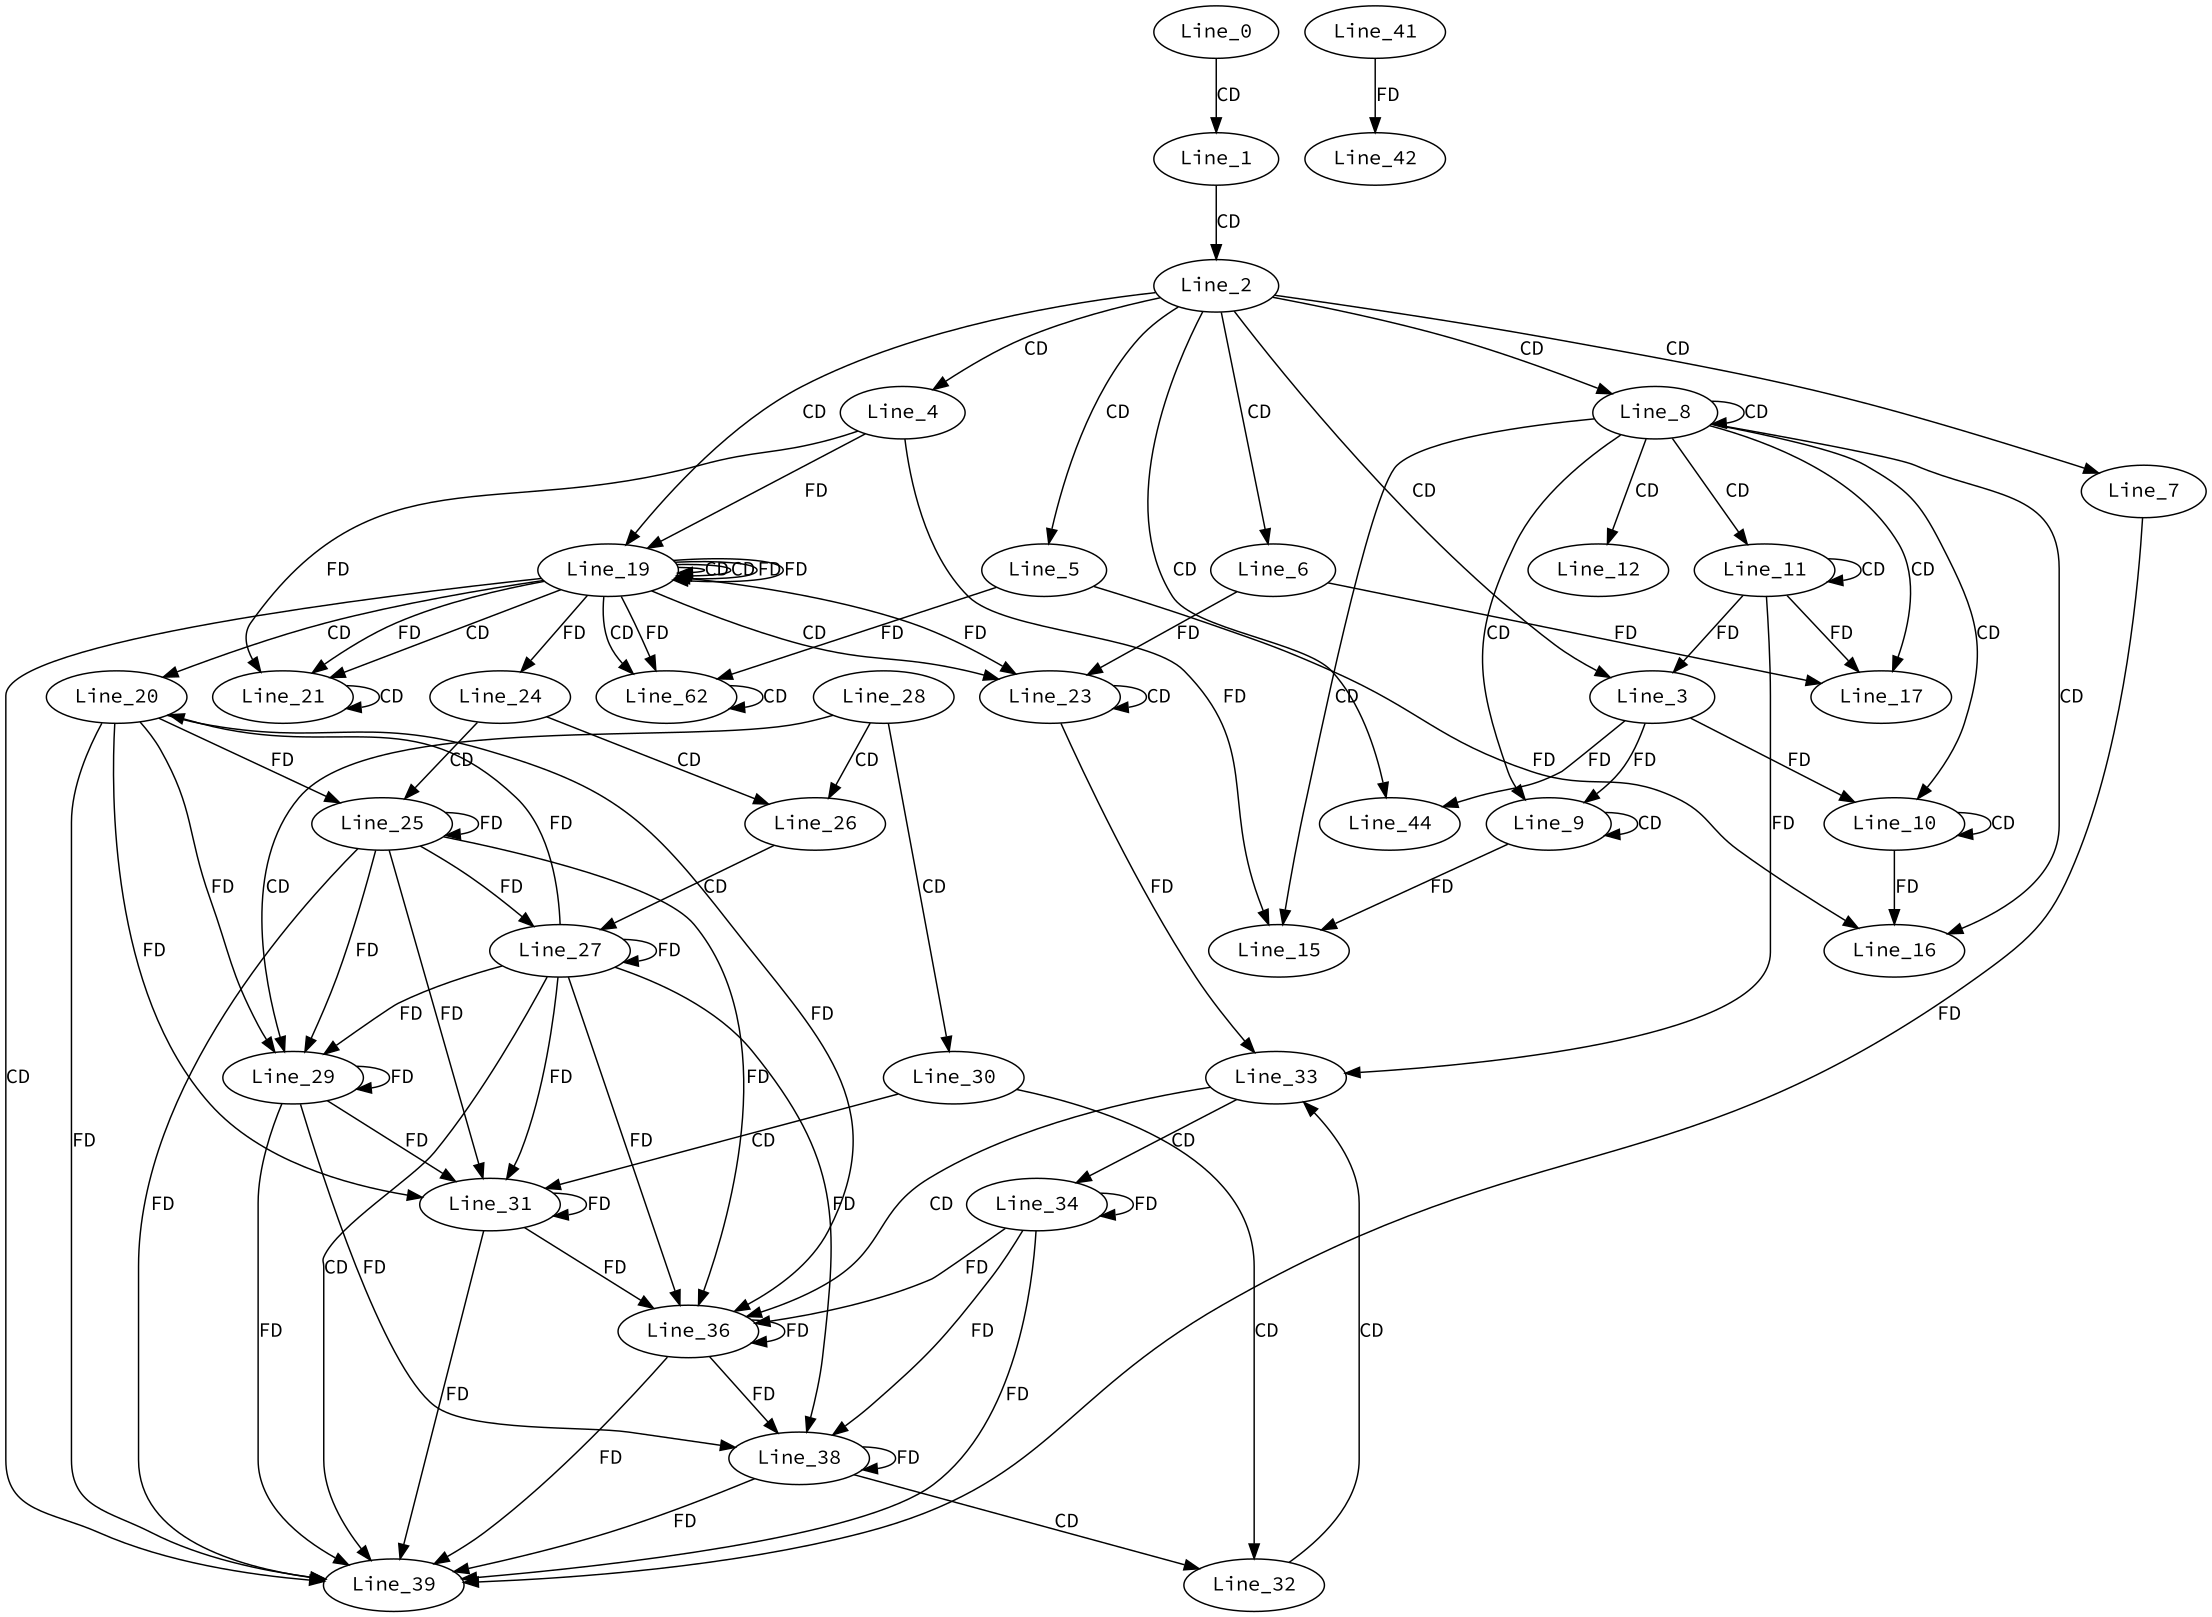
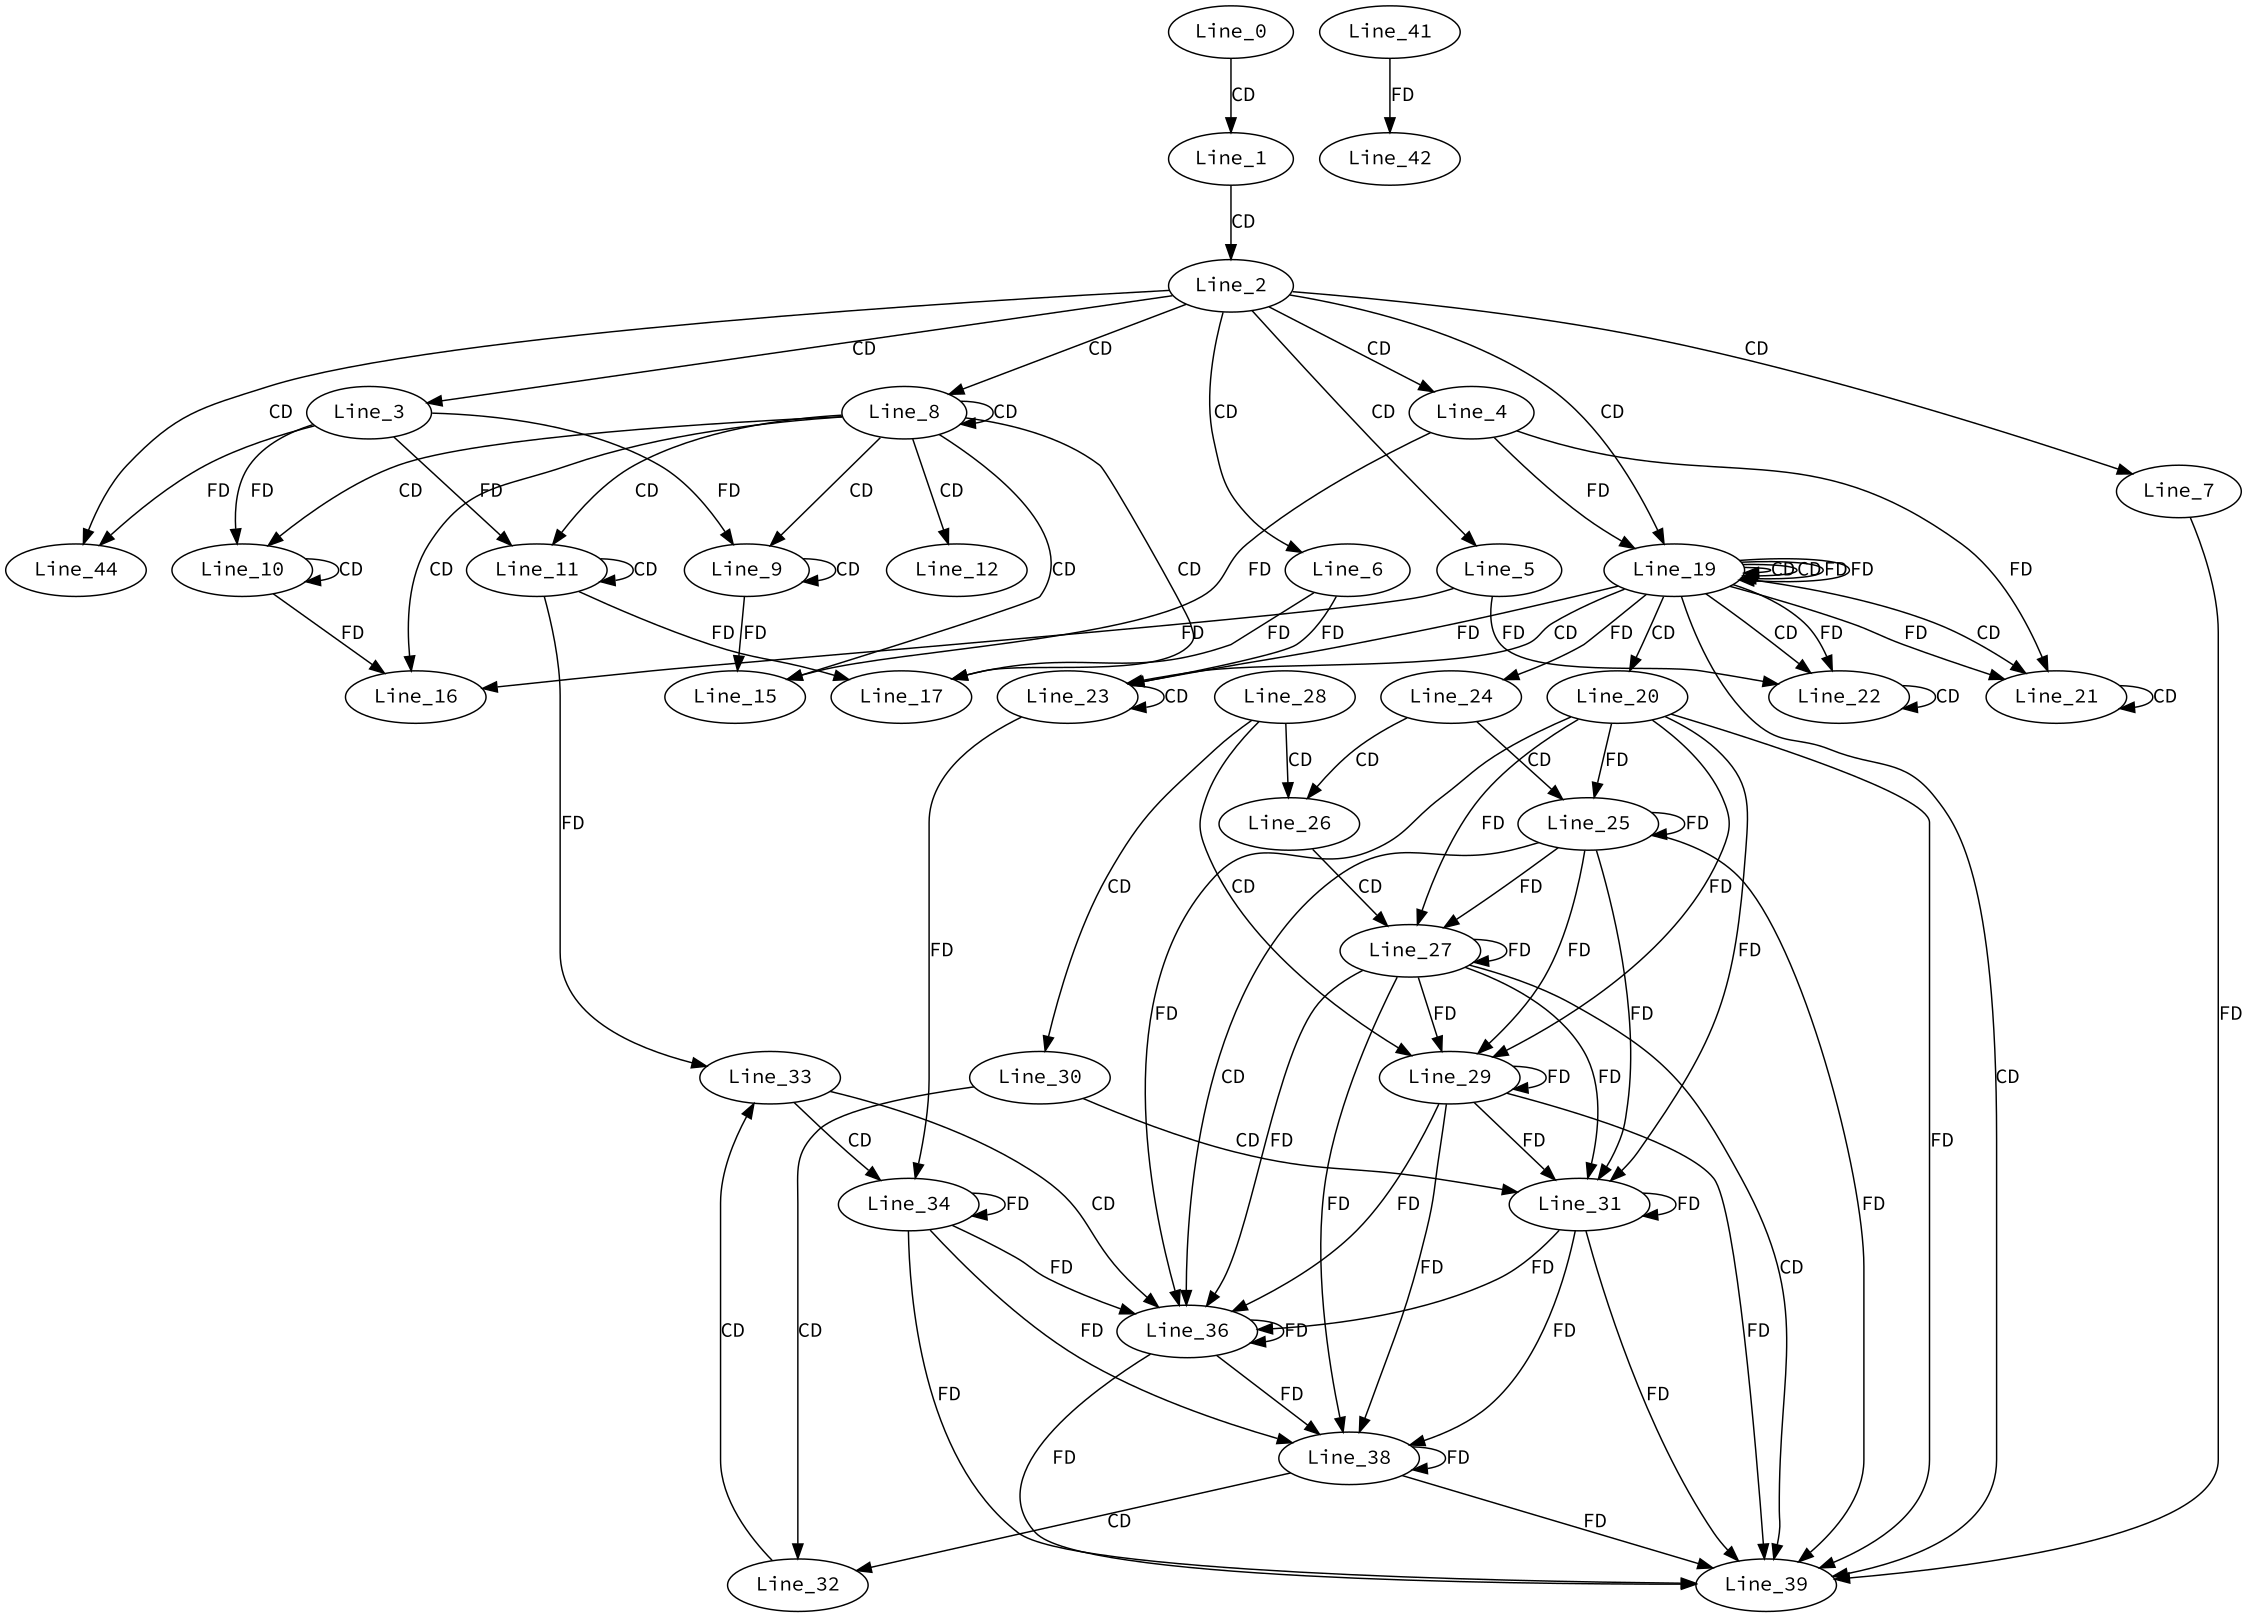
  digraph {
    fontname="Source Code Pro"
    node [fontname="Source Code Pro"]
    edge [fontname="Source Code Pro"]
    Line_0
    Line_1
    Line_2
    Line_3
    Line_4
    Line_5
    Line_6
    Line_7
    Line_8
    Line_19
    Line_44
    Line_9
    Line_10
    Line_11
    Line_15
    Line_21
    Line_16
-   Line_22 [label=Line_62]
+   Line_22
    Line_17
    Line_23
    Line_39
    Line_12
    Line_20
    Line_24
    Line_33
    Line_36
    Line_34
    Line_25
    Line_27
    Line_29
    Line_31
    Line_26
    Line_38
    Line_28
    Line_30
    Line_32
    Line_41
    Line_42
    Line_0 -> Line_1 [label=CD]
    Line_1 -> Line_2 [label=CD]
    Line_2 -> Line_3 [label=CD]
    Line_2 -> Line_4 [label=CD]
    Line_2 -> Line_5 [label=CD]
    Line_2 -> Line_6 [label=CD]
    Line_2 -> Line_7 [label=CD]
    Line_2 -> Line_8 [label=CD]
    Line_2 -> Line_19 [label=CD]
    Line_2 -> Line_44 [label=CD]
    Line_3 -> Line_44 [label=FD]
    Line_3 -> Line_9 [label=FD]
    Line_3 -> Line_10 [label=FD]
-   Line_11 -> Line_3 [label=FD]
+   Line_3 -> Line_11 [label=FD]
    Line_4 -> Line_19 [label=FD]
    Line_4 -> Line_15 [label=FD]
    Line_4 -> Line_21 [label=FD]
    Line_5 -> Line_16 [label=FD]
    Line_5 -> Line_22 [label=FD]
    Line_6 -> Line_17 [label=FD]
    Line_6 -> Line_23 [label=FD]
    Line_7 -> Line_39 [label=FD]
    Line_8 -> Line_8 [label=CD]
    Line_8 -> Line_9 [label=CD]
    Line_8 -> Line_10 [label=CD]
    Line_8 -> Line_11 [label=CD]
    Line_8 -> Line_15 [label=CD]
    Line_8 -> Line_16 [label=CD]
    Line_8 -> Line_17 [label=CD]
    Line_8 -> Line_12 [label=CD]
    Line_19 -> Line_19 [label=CD]
    Line_19 -> Line_19 [label=CD]
    Line_19 -> Line_19 [label=FD]
    Line_19 -> Line_19 [label=FD]
    Line_19 -> Line_21 [label=CD]
    Line_19 -> Line_21 [label=FD]
    Line_19 -> Line_22 [label=CD]
    Line_19 -> Line_22 [label=FD]
    Line_19 -> Line_23 [label=CD]
    Line_19 -> Line_23 [label=FD]
    Line_19 -> Line_39 [label=CD]
    Line_19 -> Line_20 [label=CD]
    Line_19 -> Line_24 [label=FD]
    Line_9 -> Line_9 [label=CD]
    Line_9 -> Line_15 [label=FD]
    Line_10 -> Line_10 [label=CD]
    Line_10 -> Line_16 [label=FD]
    Line_11 -> Line_11 [label=CD]
    Line_11 -> Line_17 [label=FD]
    Line_11 -> Line_33 [label=FD]
    Line_21 -> Line_21 [label=CD]
    Line_22 -> Line_22 [label=CD]
    Line_23 -> Line_23 [label=CD]
-   Line_23 -> Line_33 [label=FD]
+   Line_23 -> Line_34 [label=FD]
    Line_20 -> Line_39 [label=FD]
    Line_20 -> Line_36 [label=FD]
    Line_20 -> Line_25 [label=FD]
-   Line_27 -> Line_20 [label=FD]
+   Line_20 -> Line_27 [label=FD]
    Line_20 -> Line_29 [label=FD]
    Line_20 -> Line_31 [label=FD]
    Line_24 -> Line_25 [label=CD]
    Line_24 -> Line_26 [label=CD]
    Line_33 -> Line_36 [label=CD]
    Line_33 -> Line_34 [label=CD]
    Line_36 -> Line_39 [label=FD]
    Line_36 -> Line_36 [label=FD]
    Line_36 -> Line_38 [label=FD]
    Line_34 -> Line_39 [label=FD]
    Line_34 -> Line_36 [label=FD]
    Line_34 -> Line_34 [label=FD]
    Line_34 -> Line_38 [label=FD]
    Line_25 -> Line_39 [label=FD]
-   Line_25 -> Line_36 [label=FD]
+   Line_25 -> Line_36 [label=CD]
    Line_25 -> Line_25 [label=FD]
    Line_25 -> Line_27 [label=FD]
    Line_25 -> Line_29 [label=FD]
    Line_25 -> Line_31 [label=FD]
    Line_27 -> Line_39 [label=CD]
    Line_27 -> Line_36 [label=FD]
    Line_27 -> Line_27 [label=FD]
    Line_27 -> Line_29 [label=FD]
    Line_27 -> Line_31 [label=FD]
    Line_27 -> Line_38 [label=FD]
    Line_29 -> Line_39 [label=FD]
+   Line_29 -> Line_36 [label=FD]
    Line_29 -> Line_29 [label=FD]
    Line_29 -> Line_31 [label=FD]
    Line_29 -> Line_38 [label=FD]
    Line_31 -> Line_39 [label=FD]
    Line_31 -> Line_36 [label=FD]
    Line_31 -> Line_31 [label=FD]
+   Line_31 -> Line_38 [label=FD]
    Line_26 -> Line_27 [label=CD]
    Line_38 -> Line_39 [label=FD]
    Line_38 -> Line_38 [label=FD]
    Line_38 -> Line_32 [label=CD]
    Line_28 -> Line_29 [label=CD]
    Line_28 -> Line_26 [label=CD]
    Line_28 -> Line_30 [label=CD]
    Line_30 -> Line_31 [label=CD]
    Line_30 -> Line_32 [label=CD]
    Line_32 -> Line_33 [label=CD]
    Line_41 -> Line_42 [label=FD]
  }
